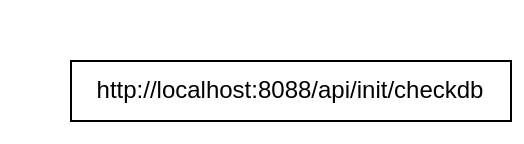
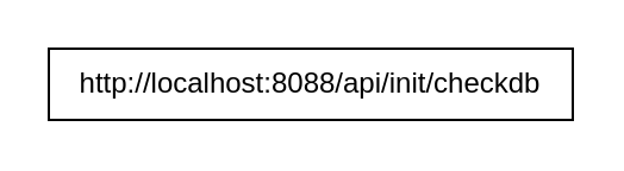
  <mxCell id="0" />
  <mxCell id="1" parent="0" />
- <mxCell id="2" value="http://localhost:8088/api/init/checkdb" style="whiteSpace=wrap;html=1;" vertex="1" parent="1"><mxGeometry x="35" y="30" width="220" height="30" as="geometry" /></mxCell>
+ <mxCell id="2" value="http://localhost:8088/api/init/checkdb" style="whiteSpace=wrap;html=1;" vertex="1" parent="1"><mxGeometry x="20" y="20" width="220" height="30" as="geometry" /></mxCell>
